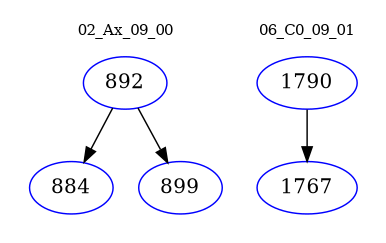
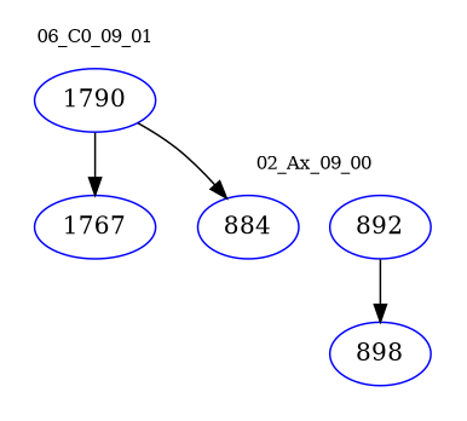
  digraph {
    node [color=blue]
    edge [color=black]
    n1 [label=892]
    n2 [label=884]
-   n3 [label=899]
+   n3 [label=898]
    n4 [label=1790]
    n5 [label=1767]
    subgraph cluster_1 {
      color=white
      fontsize=10
      label="02_Ax_09_00"
      n1
      n2
      n3
    }
    subgraph cluster_2 {
      color=white
      fontsize=10
      label="06_C0_09_01"
      n4
      n5
    }
-   n1 -> n2
+   n4 -> n2
    n1 -> n3
    n4 -> n5
  }
